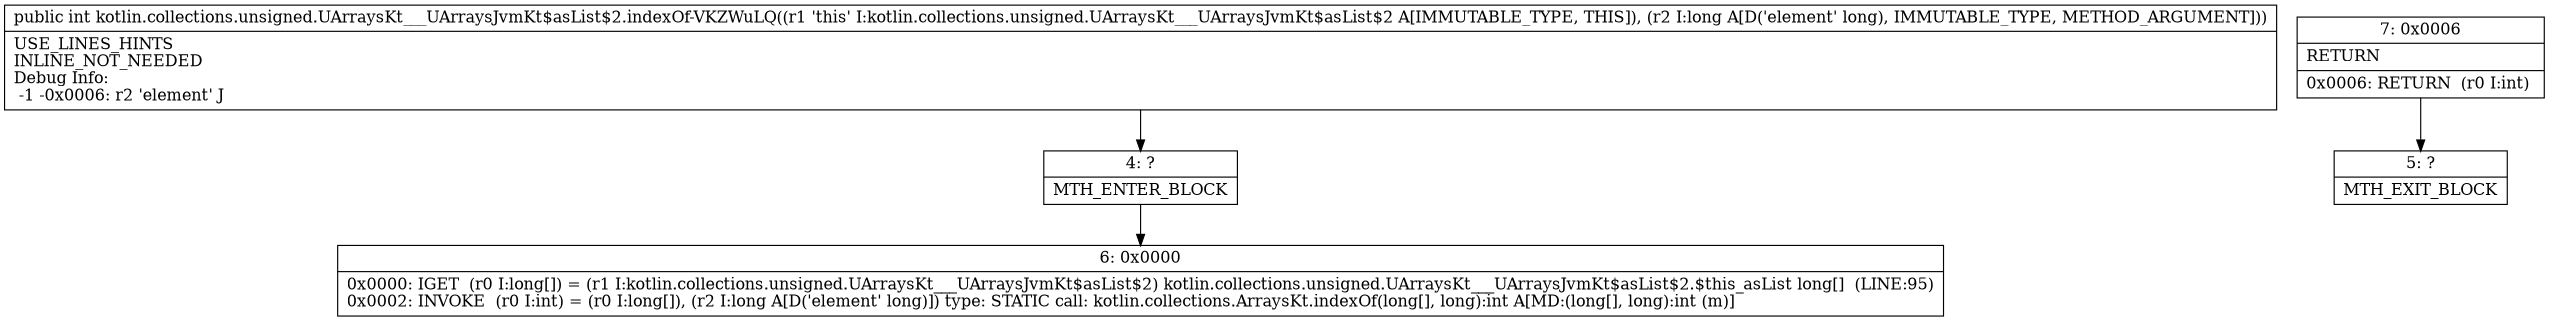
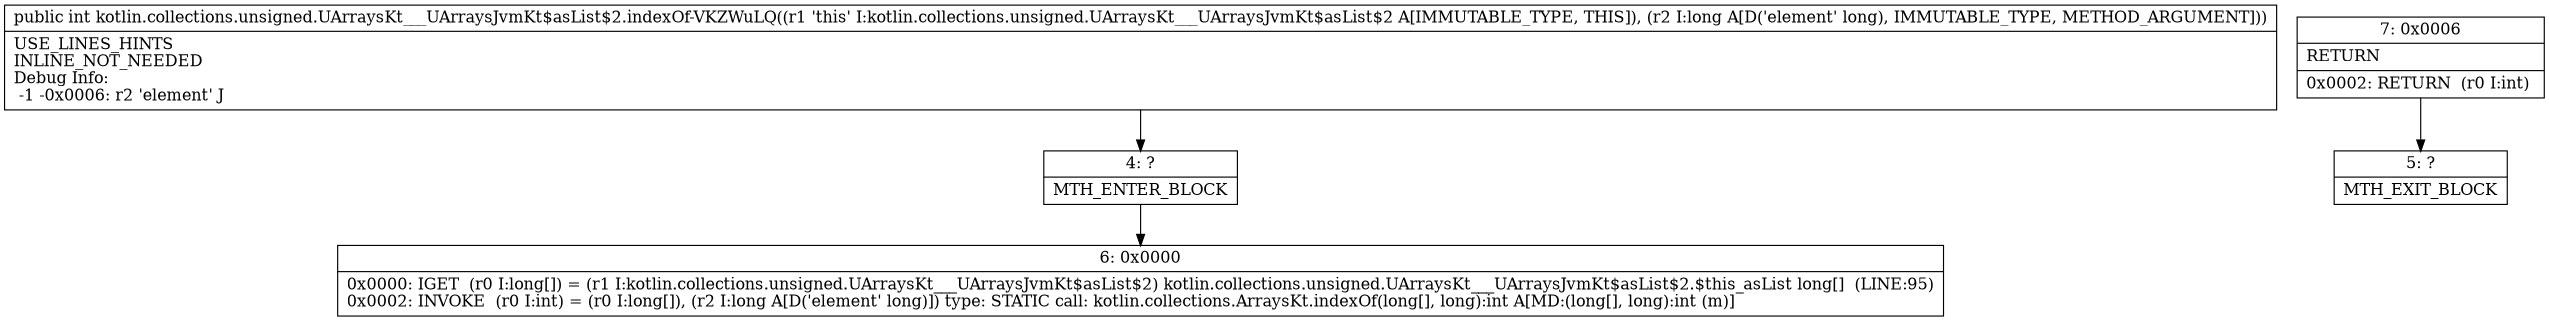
  digraph {
    node [shape=record]
    n1 [label="{4\:\ ?|MTH_ENTER_BLOCK\l}"]
    n2 [label="{6\:\ 0x0000|0x0000: IGET  (r0 I:long[]) = (r1 I:kotlin.collections.unsigned.UArraysKt___UArraysJvmKt$asList$2) kotlin.collections.unsigned.UArraysKt___UArraysJvmKt$asList$2.$this_asList long[]  (LINE:95)\l0x0002: INVOKE  (r0 I:int) = (r0 I:long[]), (r2 I:long A[D('element' long)]) type: STATIC call: kotlin.collections.ArraysKt.indexOf(long[], long):int A[MD:(long[], long):int (m)]\l}"]
-   n3 [label="{7\:\ 0x0006|RETURN\l|0x0006: RETURN  (r0 I:int) \l}"]
+   n3 [label="{7\:\ 0x0006|RETURN\l|0x0002: RETURN  (r0 I:int) \l}"]
    n4 [label="{5\:\ ?|MTH_EXIT_BLOCK\l}"]
    n5 [label="{public int kotlin.collections.unsigned.UArraysKt___UArraysJvmKt$asList$2.indexOf\-VKZWuLQ((r1 'this' I:kotlin.collections.unsigned.UArraysKt___UArraysJvmKt$asList$2 A[IMMUTABLE_TYPE, THIS]), (r2 I:long A[D('element' long), IMMUTABLE_TYPE, METHOD_ARGUMENT]))  | USE_LINES_HINTS\lINLINE_NOT_NEEDED\lDebug Info:\l  \-1 \-0x0006: r2 'element' J\l}"]
    n1 -> n2
    n3 -> n4
    n5 -> n1
  }
